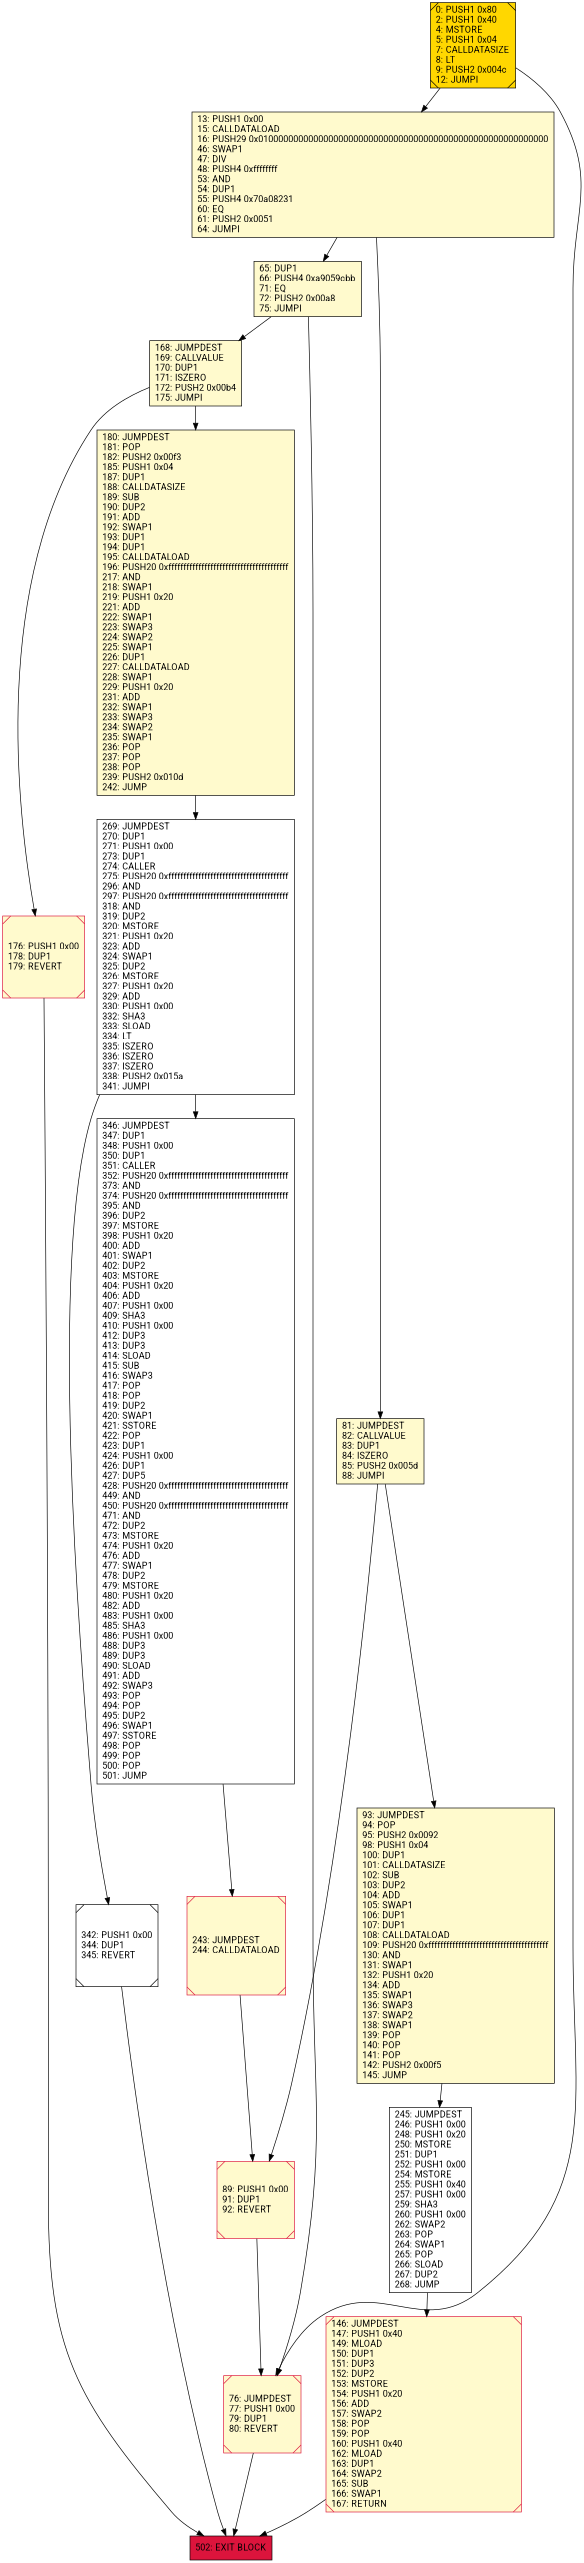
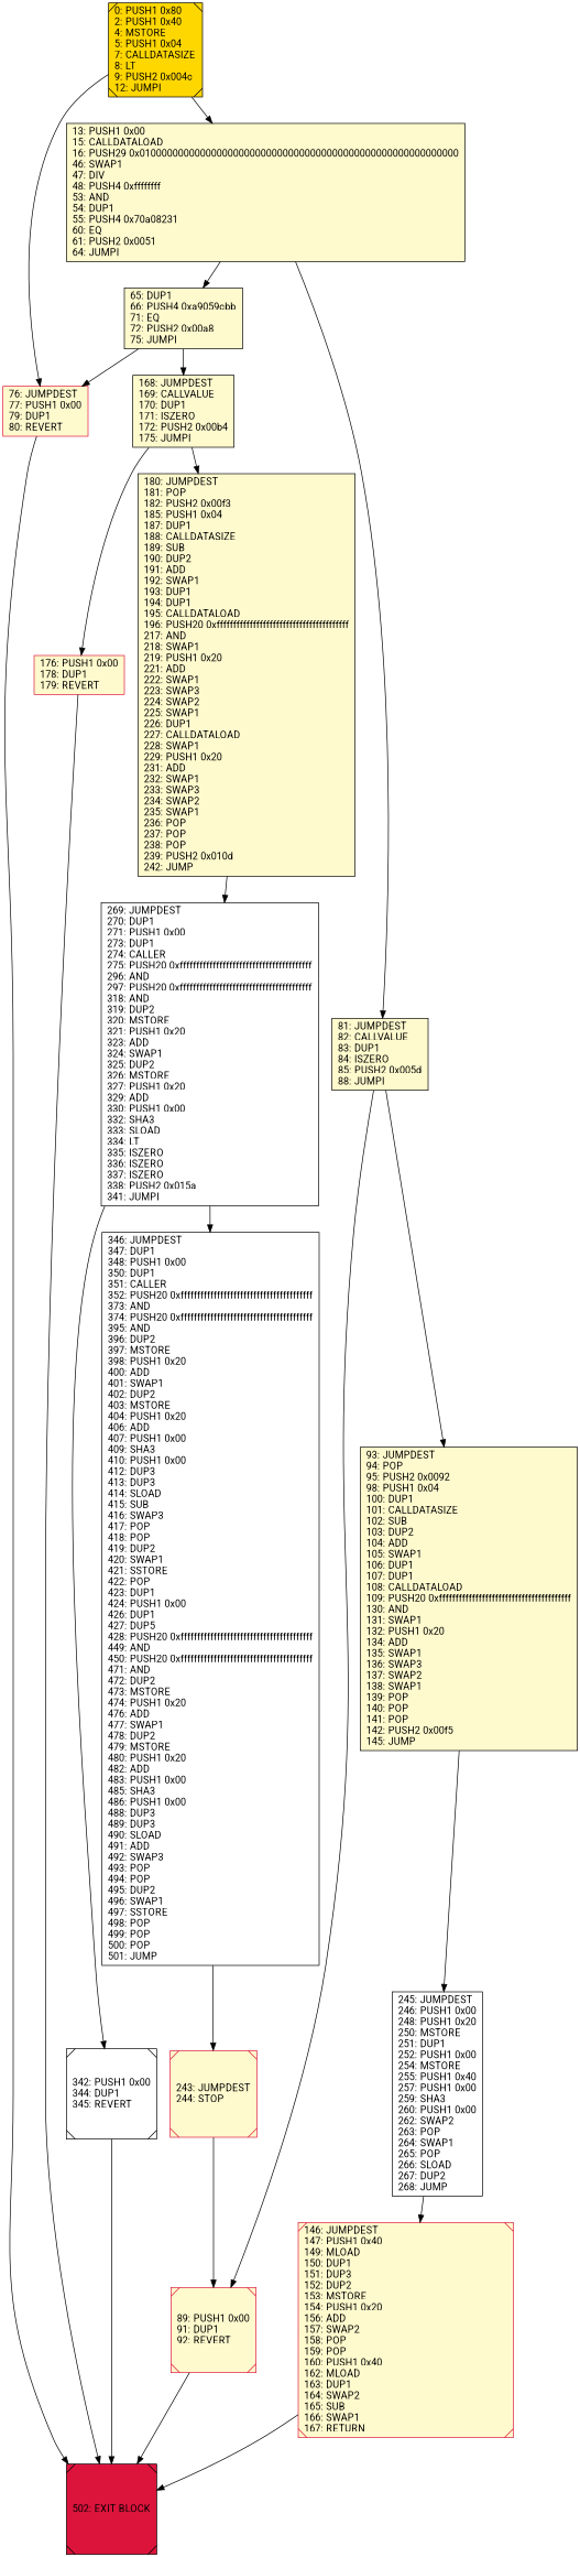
  digraph {
    fontname=Roboto
    rankdir=UD
    node [color=black fillcolor=lemonchiffon fontcolor=black fontname=Roboto shape=box style=filled]
    edge [fontname=Roboto]
    n1 [color=crimson label="146: JUMPDEST\l147: PUSH1 0x40\l149: MLOAD\l150: DUP1\l151: DUP3\l152: DUP2\l153: MSTORE\l154: PUSH1 0x20\l156: ADD\l157: SWAP2\l158: POP\l159: POP\l160: PUSH1 0x40\l162: MLOAD\l163: DUP1\l164: SWAP2\l165: SUB\l166: SWAP1\l167: RETURN\l" shape=Msquare]
-   n2 [fillcolor=crimson label="502: EXIT BLOCK\l"]
+   n2 [fillcolor=crimson label="502: EXIT BLOCK\l" shape=Msquare]
    n3 [fillcolor=white label="269: JUMPDEST\l270: DUP1\l271: PUSH1 0x00\l273: DUP1\l274: CALLER\l275: PUSH20 0xffffffffffffffffffffffffffffffffffffffff\l296: AND\l297: PUSH20 0xffffffffffffffffffffffffffffffffffffffff\l318: AND\l319: DUP2\l320: MSTORE\l321: PUSH1 0x20\l323: ADD\l324: SWAP1\l325: DUP2\l326: MSTORE\l327: PUSH1 0x20\l329: ADD\l330: PUSH1 0x00\l332: SHA3\l333: SLOAD\l334: LT\l335: ISZERO\l336: ISZERO\l337: ISZERO\l338: PUSH2 0x015a\l341: JUMPI\l"]
    n4 [fillcolor=white label="346: JUMPDEST\l347: DUP1\l348: PUSH1 0x00\l350: DUP1\l351: CALLER\l352: PUSH20 0xffffffffffffffffffffffffffffffffffffffff\l373: AND\l374: PUSH20 0xffffffffffffffffffffffffffffffffffffffff\l395: AND\l396: DUP2\l397: MSTORE\l398: PUSH1 0x20\l400: ADD\l401: SWAP1\l402: DUP2\l403: MSTORE\l404: PUSH1 0x20\l406: ADD\l407: PUSH1 0x00\l409: SHA3\l410: PUSH1 0x00\l412: DUP3\l413: DUP3\l414: SLOAD\l415: SUB\l416: SWAP3\l417: POP\l418: POP\l419: DUP2\l420: SWAP1\l421: SSTORE\l422: POP\l423: DUP1\l424: PUSH1 0x00\l426: DUP1\l427: DUP5\l428: PUSH20 0xffffffffffffffffffffffffffffffffffffffff\l449: AND\l450: PUSH20 0xffffffffffffffffffffffffffffffffffffffff\l471: AND\l472: DUP2\l473: MSTORE\l474: PUSH1 0x20\l476: ADD\l477: SWAP1\l478: DUP2\l479: MSTORE\l480: PUSH1 0x20\l482: ADD\l483: PUSH1 0x00\l485: SHA3\l486: PUSH1 0x00\l488: DUP3\l489: DUP3\l490: SLOAD\l491: ADD\l492: SWAP3\l493: POP\l494: POP\l495: DUP2\l496: SWAP1\l497: SSTORE\l498: POP\l499: POP\l500: POP\l501: JUMP\l"]
    n5 [fillcolor=white label="342: PUSH1 0x00\l344: DUP1\l345: REVERT\l" shape=Msquare]
-   n6 [color=crimson label="243: JUMPDEST\l244: CALLDATALOAD\l" shape=Msquare]
+   n6 [color=crimson label="243: JUMPDEST\l244: STOP\l" shape=Msquare]
    n7 [label="93: JUMPDEST\l94: POP\l95: PUSH2 0x0092\l98: PUSH1 0x04\l100: DUP1\l101: CALLDATASIZE\l102: SUB\l103: DUP2\l104: ADD\l105: SWAP1\l106: DUP1\l107: DUP1\l108: CALLDATALOAD\l109: PUSH20 0xffffffffffffffffffffffffffffffffffffffff\l130: AND\l131: SWAP1\l132: PUSH1 0x20\l134: ADD\l135: SWAP1\l136: SWAP3\l137: SWAP2\l138: SWAP1\l139: POP\l140: POP\l141: POP\l142: PUSH2 0x00f5\l145: JUMP\l"]
    n8 [fillcolor=white label="245: JUMPDEST\l246: PUSH1 0x00\l248: PUSH1 0x20\l250: MSTORE\l251: DUP1\l252: PUSH1 0x00\l254: MSTORE\l255: PUSH1 0x40\l257: PUSH1 0x00\l259: SHA3\l260: PUSH1 0x00\l262: SWAP2\l263: POP\l264: SWAP1\l265: POP\l266: SLOAD\l267: DUP2\l268: JUMP\l"]
    n9 [color=crimson label="89: PUSH1 0x00\l91: DUP1\l92: REVERT\l" shape=Msquare]
    n10 [fillcolor=gold label="0: PUSH1 0x80\l2: PUSH1 0x40\l4: MSTORE\l5: PUSH1 0x04\l7: CALLDATASIZE\l8: LT\l9: PUSH2 0x004c\l12: JUMPI\l" shape=Msquare]
-   n11 [color=crimson label="76: JUMPDEST\l77: PUSH1 0x00\l79: DUP1\l80: REVERT\l" shape=Msquare]
+   n11 [color=crimson label="76: JUMPDEST\l77: PUSH1 0x00\l79: DUP1\l80: REVERT\l"]
    n12 [label="13: PUSH1 0x00\l15: CALLDATALOAD\l16: PUSH29 0x0100000000000000000000000000000000000000000000000000000000\l46: SWAP1\l47: DIV\l48: PUSH4 0xffffffff\l53: AND\l54: DUP1\l55: PUSH4 0x70a08231\l60: EQ\l61: PUSH2 0x0051\l64: JUMPI\l"]
    n13 [label="81: JUMPDEST\l82: CALLVALUE\l83: DUP1\l84: ISZERO\l85: PUSH2 0x005d\l88: JUMPI\l"]
    n14 [label="65: DUP1\l66: PUSH4 0xa9059cbb\l71: EQ\l72: PUSH2 0x00a8\l75: JUMPI\l"]
    n15 [label="180: JUMPDEST\l181: POP\l182: PUSH2 0x00f3\l185: PUSH1 0x04\l187: DUP1\l188: CALLDATASIZE\l189: SUB\l190: DUP2\l191: ADD\l192: SWAP1\l193: DUP1\l194: DUP1\l195: CALLDATALOAD\l196: PUSH20 0xffffffffffffffffffffffffffffffffffffffff\l217: AND\l218: SWAP1\l219: PUSH1 0x20\l221: ADD\l222: SWAP1\l223: SWAP3\l224: SWAP2\l225: SWAP1\l226: DUP1\l227: CALLDATALOAD\l228: SWAP1\l229: PUSH1 0x20\l231: ADD\l232: SWAP1\l233: SWAP3\l234: SWAP2\l235: SWAP1\l236: POP\l237: POP\l238: POP\l239: PUSH2 0x010d\l242: JUMP\l"]
    n16 [label="168: JUMPDEST\l169: CALLVALUE\l170: DUP1\l171: ISZERO\l172: PUSH2 0x00b4\l175: JUMPI\l"]
-   n17 [color=crimson label="176: PUSH1 0x00\l178: DUP1\l179: REVERT\l" shape=Msquare]
+   n17 [color=crimson label="176: PUSH1 0x00\l178: DUP1\l179: REVERT\l"]
    n1 -> n2
    n3 -> n4
    n3 -> n5
    n4 -> n6
    n5 -> n2
    n6 -> n9
    n7 -> n8
    n8 -> n1
-   n9 -> n11
+   n9 -> n2
    n10 -> n11
    n10 -> n12
    n11 -> n2
    n12 -> n13
    n12 -> n14
    n13 -> n7
    n13 -> n9
    n14 -> n11
    n14 -> n16
    n15 -> n3
    n16 -> n15
    n16 -> n17
    n17 -> n2
  }
